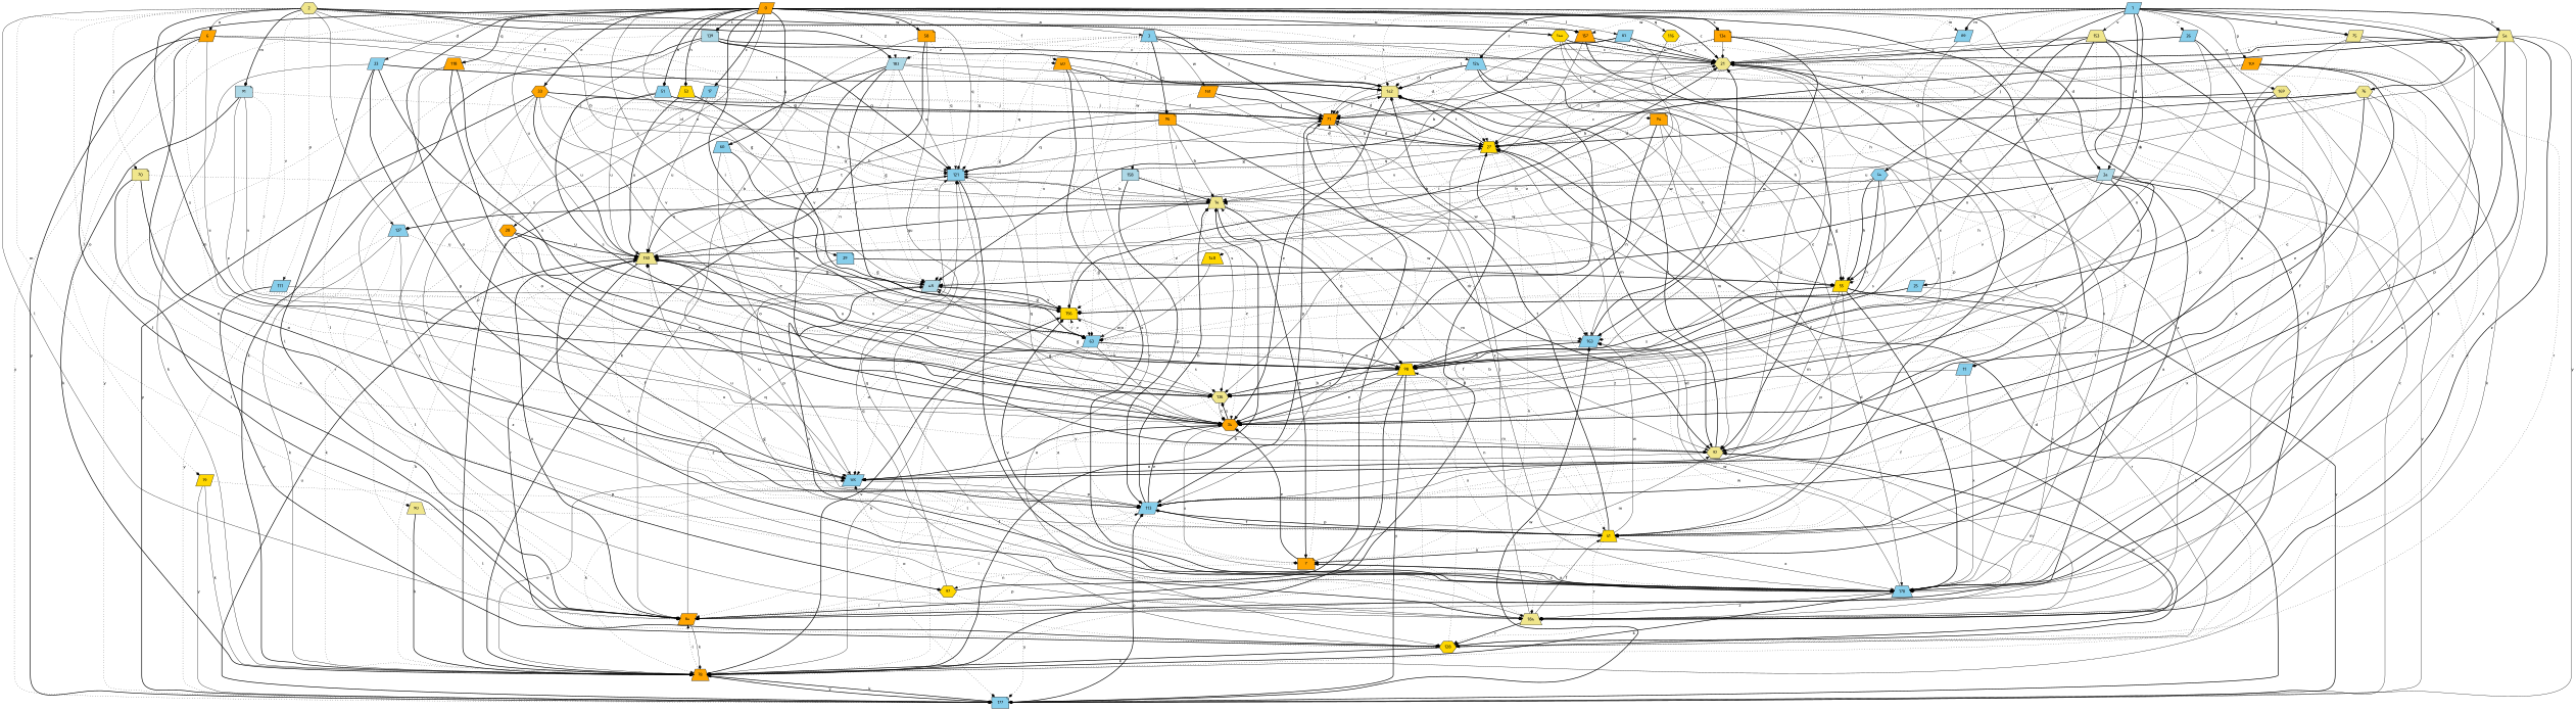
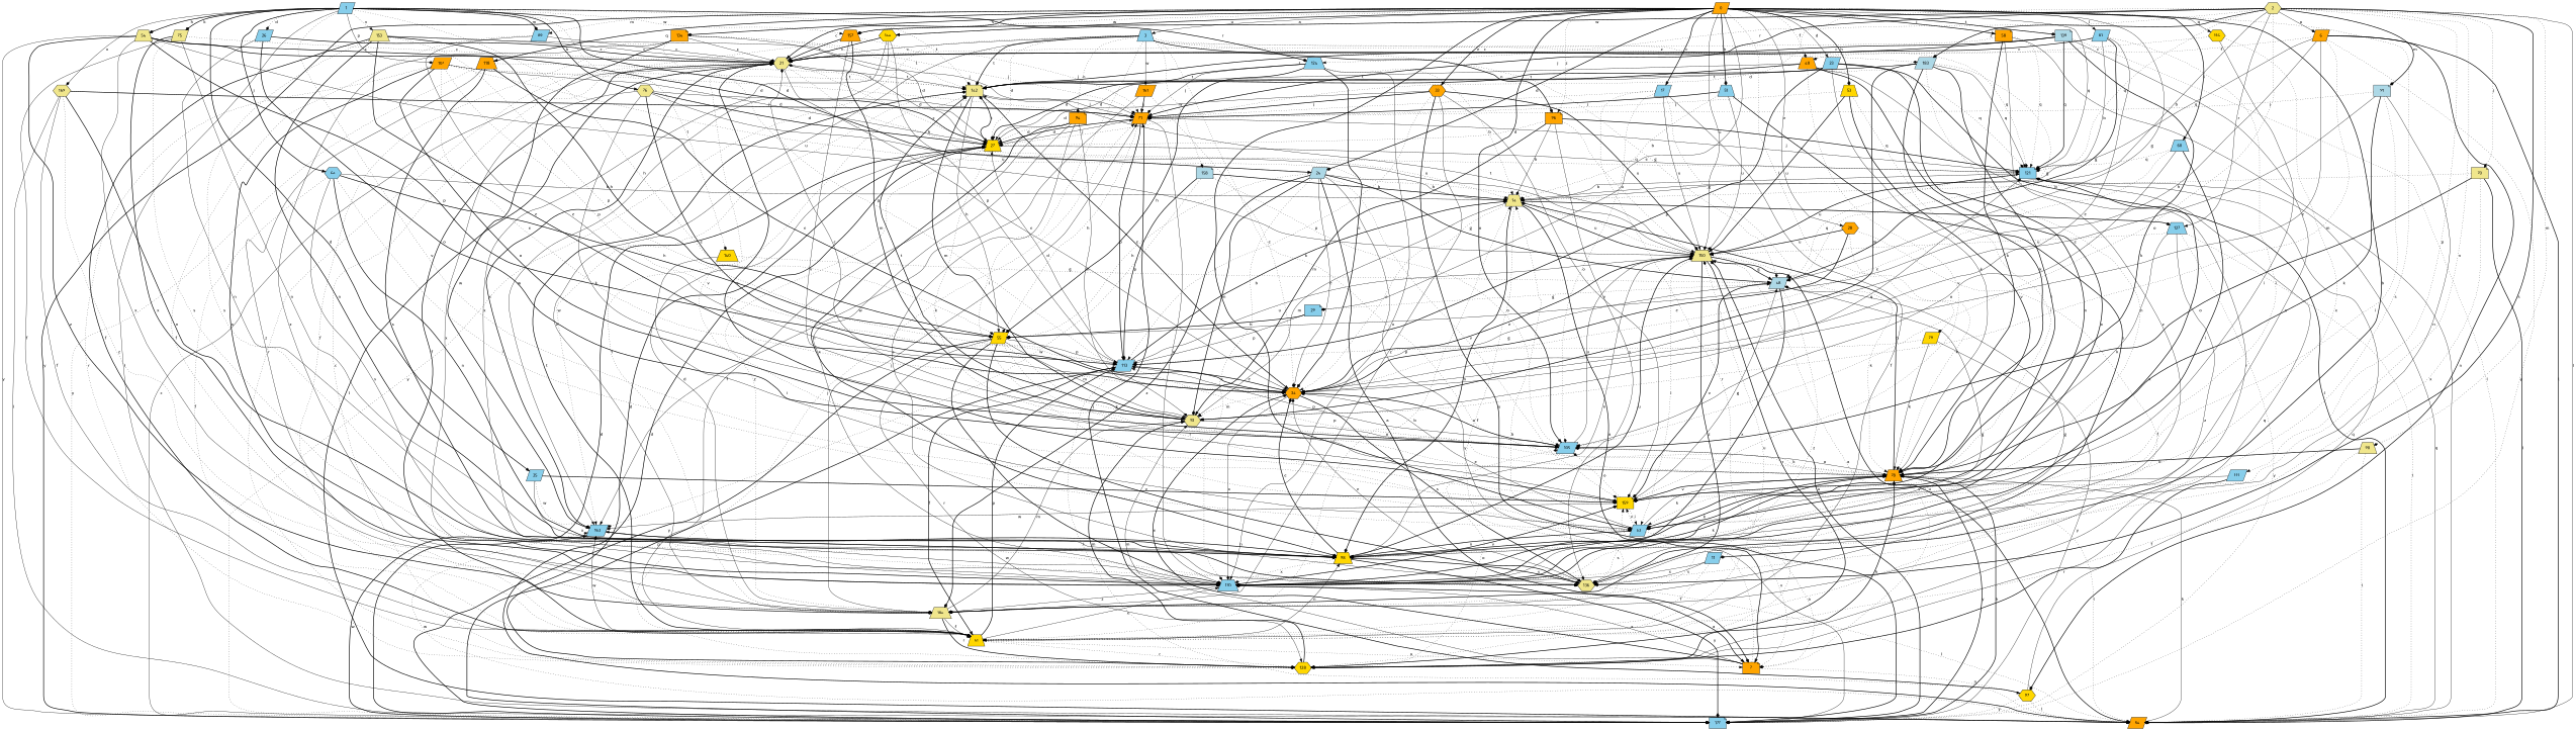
  strict digraph {
    fontname="Fira Sans"
    node [fillcolor=skyblue fontname="Fira Sans" shape=parallelogram style=filled]
    edge [arrowhead=diamond fontname="Fira Sans" style=bold]
    0 [fillcolor=orange]
    3 [shape=trapezium]
    11
    17
    21 [fillcolor=khaki shape=hexagon]
    23
    24 [fillcolor=lightblue]
    28 [fillcolor=orange shape=hexagon]
    29 [shape=note]
    33 [fillcolor=orange shape=hexagon]
    40 [fillcolor=orange shape=trapezium]
    48 [fillcolor=lightblue]
    51 [shape=trapezium]
    53 [fillcolor=gold shape=trapezium]
    58 [fillcolor=orange shape=note]
    60 [shape=trapezium]
    63
    79 [fillcolor=gold]
    83
    89
    105
    116 [fillcolor=gold shape=hexagon]
    118 [fillcolor=orange shape=trapezium]
    121 [shape=note]
    134 [fillcolor=orange shape=note]
    136 [fillcolor=khaki shape=hexagon]
    139 [fillcolor=lightblue shape=note]
    144 [fillcolor=gold shape=hexagon]
    150 [fillcolor=khaki shape=trapezium]
    157 [fillcolor=orange shape=trapezium]
    177 [shape=note]
    183 [fillcolor=lightblue]
    142 [fillcolor=khaki shape=note]
    27 [fillcolor=gold shape=trapezium]
    78 [fillcolor=orange shape=trapezium]
    94 [fillcolor=orange shape=note]
    96 [fillcolor=orange shape=note]
    158 [fillcolor=lightblue shape=note]
    161 [fillcolor=orange]
    184 [fillcolor=khaki shape=trapezium]
    170 [shape=trapezium]
    41 [fillcolor=gold shape=trapezium]
    71 [fillcolor=orange]
    128 [fillcolor=gold shape=hexagon]
    84 [fillcolor=orange]
-   156 [fillcolor=gold shape=note]
+   156 [fillcolor=gold shape=note label=159]
    14 [fillcolor=khaki shape=trapezium]
    34 [fillcolor=orange shape=hexagon]
    98 [fillcolor=gold shape=trapezium]
    113
    55 [fillcolor=gold]
    92 [fillcolor=khaki shape=hexagon]
    7 [fillcolor=orange shape=note]
    163
    1
    25
    26
    54 [fillcolor=khaki shape=trapezium]
    64 [shape=hexagon]
    75 [fillcolor=khaki]
    76 [fillcolor=khaki shape=hexagon]
    107 [fillcolor=orange]
    124 [shape=trapezium]
    140 [fillcolor=gold shape=trapezium]
    153 [fillcolor=khaki shape=trapezium]
    169 [fillcolor=khaki shape=hexagon]
    2 [fillcolor=khaki shape=hexagon]
    6 [fillcolor=orange]
    70 [fillcolor=khaki shape=note]
    90 [fillcolor=khaki shape=trapezium]
    91 [fillcolor=lightblue shape=note]
    111
    127 [shape=trapezium]
    97 [fillcolor=gold shape=hexagon]
    0 -> 3 [arrowhead=normal label=a style=solid]
    0 -> 11 [label=b]
    0 -> 17 [arrowhead=normal label=c]
    0 -> 21 [arrowhead=normal label=c]
    0 -> 23 [arrowhead=normal label=d style=solid]
    0 -> 24 [label=d]
    0 -> 28 [arrowhead=normal label=e style=solid]
    0 -> 29 [label=e style=solid]
    0 -> 33 [arrowhead=normal label=e]
    0 -> 40 [label=f style=dotted]
    0 -> 48 [arrowhead=normal label=g style=solid]
    0 -> 51 [label=h]
    0 -> 53 [label=h]
    0 -> 58 [arrowhead=normal label=i]
    0 -> 60 [arrowhead=normal label=i]
    0 -> 63 [label=i]
    0 -> 79 [label=l style=dotted]
    0 -> 83 [arrowhead=normal label=l style=solid]
    0 -> 89 [arrowhead=normal label=m style=dotted]
    0 -> 105 [arrowhead=normal label=o]
    0 -> 116 [arrowhead=normal label=q style=solid]
    0 -> 118 [arrowhead=normal label=q]
    0 -> 121 [label=q style=solid]
    0 -> 134 [label=s]
    0 -> 136 [arrowhead=normal label=s style=dotted]
    0 -> 139 [label=t]
    0 -> 144 [arrowhead=normal label=u]
    0 -> 150 [label=u style=solid]
    0 -> 157 [label=w style=dotted]
    0 -> 177 [label=y]
-   0 -> 183 [arrowhead=normal label=z style=dotted]
+   0 -> 96 [arrowhead=normal label=z style=dotted]
    3 -> 21 [arrowhead=normal label=c style=solid]
    3 -> 48 [label=g style=dotted]
    3 -> 63 [arrowhead=normal label=i style=dotted]
    3 -> 121 [label=q style=dotted]
    3 -> 177 [label=y style=dotted]
    3 -> 183 [label=z style=dotted]
    3 -> 142 [label=t]
    3 -> 27 [label=d style=dotted]
    3 -> 78 [label=k style=dotted]
    3 -> 94 [label=n style=dotted]
    3 -> 96 [label=n]
    3 -> 158 [label=w style=dotted]
    3 -> 161 [arrowhead=normal label=w style=solid]
    3 -> 184 [arrowhead=normal label=z style=solid]
    11 -> 136 [label=s style=solid]
    11 -> 170 [label=x style=solid]
    11 -> 41 [arrowhead=normal label=f style=dotted]
    17 -> 48 [arrowhead=normal label=g style=dotted]
    17 -> 105 [label=o style=dotted]
    17 -> 150 [arrowhead=normal label=u style=solid]
    17 -> 41 [arrowhead=normal label=f style=solid]
    17 -> 71 [label=j style=dotted]
    17 -> 128 [arrowhead=normal label=r style=dotted]
    21 -> 142 [arrowhead=normal label=t style=solid]
    21 -> 27 [label=d style=solid]
    21 -> 41 [label=f]
    21 -> 84 [arrowhead=normal label=l]
    21 -> 156 [label=v style=dotted]
    21 -> 14 [label=b style=dotted]
    21 -> 34 [label=e style=solid]
    23 -> 142 [arrowhead=normal label=t]
    23 -> 78 [arrowhead=normal label=k style=solid]
    23 -> 84 [arrowhead=normal label=l]
    23 -> 98 [arrowhead=normal label=n]
    23 -> 113 [arrowhead=normal label=p]
    24 -> 48 [arrowhead=normal label=g]
    24 -> 177 [label=y style=solid]
    24 -> 184 [label=z]
    24 -> 170 [label=x style=dotted]
    24 -> 156 [label=v style=dotted]
    24 -> 14 [arrowhead=normal label=b style=solid]
    24 -> 34 [arrowhead=normal label=e style=solid]
    24 -> 55 [label=h style=dotted]
    24 -> 92 [label=m]
    24 -> 7 [label=a]
    28 -> 150 [arrowhead=normal label=u]
    28 -> 78 [label=k style=dotted]
    28 -> 41 [label=f style=dotted]
    28 -> 34 [arrowhead=normal label=e]
-   29 -> 48 [label=g style=dotted]
+   48 -> 29 [label=g style=dotted]
    29 -> 113 [label=p style=solid]
    29 -> 55 [label=h]
    33 -> 150 [label=u]
    33 -> 177 [arrowhead=normal label=y]
    33 -> 27 [arrowhead=normal label=d style=solid]
    33 -> 184 [label=z style=solid]
    33 -> 71 [label=j]
    33 -> 156 [label=v style=solid]
    33 -> 113 [arrowhead=normal label=p style=dotted]
    40 -> 121 [label=q style=dotted]
    40 -> 142 [label=t style=solid]
    40 -> 27 [arrowhead=normal label=d]
    40 -> 170 [arrowhead=normal label=x]
    40 -> 128 [label=r style=solid]
    40 -> 156 [label=v style=dotted]
    48 -> 121 [arrowhead=normal label=q style=dotted]
    48 -> 184 [label=z style=dotted]
    48 -> 170 [arrowhead=normal label=x]
    48 -> 156 [label=v]
    51 -> 136 [label=s]
    51 -> 150 [label=u style=solid]
    51 -> 71 [arrowhead=normal label=j]
    51 -> 14 [label=b style=dotted]
    53 -> 63 [arrowhead=normal label=i style=dotted]
    53 -> 150 [arrowhead=normal label=u]
    53 -> 71 [label=j style=dotted]
    53 -> 156 [label=v]
    58 -> 21 [arrowhead=normal label=c style=dotted]
    58 -> 121 [arrowhead=normal label=q style=dotted]
    58 -> 78 [arrowhead=normal label=k]
    58 -> 184 [label=z style=solid]
    58 -> 84 [label=l style=solid]
    60 -> 63 [label=i]
    60 -> 105 [arrowhead=normal label=o style=solid]
    60 -> 121 [label=q style=dotted]
    60 -> 34 [arrowhead=normal label=e style=dotted]
    63 -> 136 [label=s style=dotted]
    63 -> 78 [label=k style=solid]
    63 -> 156 [arrowhead=normal label=v style=dotted]
    63 -> 34 [label=e style=solid]
    63 -> 98 [arrowhead=normal label=n]
    63 -> 7 [label=a style=dotted]
    79 -> 177 [label=y style=solid]
    79 -> 78 [arrowhead=normal label=k style=solid]
    79 -> 113 [label=p style=dotted]
    83 -> 21 [label=c]
    83 -> 48 [arrowhead=normal label=g]
    83 -> 63 [label=i style=dotted]
    83 -> 14 [arrowhead=normal label=b style=solid]
    83 -> 34 [arrowhead=normal label=e style=solid]
    89 -> 21 [label=c style=solid]
    89 -> 41 [label=f style=dotted]
    89 -> 34 [label=e style=solid]
    105 -> 150 [label=u style=solid]
    105 -> 78 [arrowhead=normal label=k style=dotted]
    105 -> 113 [label=p style=solid]
    116 -> 21 [arrowhead=normal label=c style=dotted]
    116 -> 63 [arrowhead=normal label=i style=solid]
    116 -> 170 [arrowhead=normal label=x style=dotted]
    118 -> 136 [arrowhead=normal label=s]
    118 -> 177 [label=y style=dotted]
    118 -> 142 [arrowhead=normal label=t style=dotted]
    118 -> 184 [arrowhead=normal label=z style=solid]
    118 -> 34 [label=e]
    121 -> 21 [label=c style=dotted]
    121 -> 150 [label=u]
    121 -> 170 [label=x]
    121 -> 71 [label=j style=solid]
    121 -> 14 [label=b style=solid]
    134 -> 21 [label=c style=solid]
    134 -> 142 [label=t style=dotted]
    134 -> 27 [arrowhead=normal label=d style=solid]
    134 -> 184 [label=z style=solid]
    134 -> 41 [arrowhead=normal label=f style=dotted]
    134 -> 71 [label=j style=dotted]
    134 -> 113 [arrowhead=normal label=p style=dotted]
    134 -> 163 [arrowhead=normal label=w]
    136 -> 48 [arrowhead=normal label=g style=solid]
    136 -> 84 [arrowhead=normal label=l style=dotted]
    136 -> 34 [label=e style=solid]
    139 -> 21 [arrowhead=normal label=c]
    139 -> 121 [label=q]
    139 -> 136 [label=s style=solid]
    139 -> 142 [arrowhead=normal label=t]
    139 -> 78 [label=k]
    139 -> 84 [arrowhead=normal label=l style=dotted]
    144 -> 21 [arrowhead=normal label=c]
    144 -> 170 [label=x style=solid]
    144 -> 113 [arrowhead=normal label=p style=solid]
    144 -> 163 [arrowhead=normal label=w style=solid]
    150 -> 48 [arrowhead=normal label=g]
    150 -> 63 [arrowhead=normal label=i style=dotted]
    150 -> 142 [arrowhead=normal label=t style=solid]
    150 -> 78 [arrowhead=normal label=k style=dotted]
    150 -> 184 [arrowhead=normal label=z]
    150 -> 128 [arrowhead=normal label=r]
    150 -> 34 [arrowhead=normal label=e]
    150 -> 98 [arrowhead=normal label=n style=solid]
    150 -> 7 [label=a style=dotted]
    157 -> 21 [arrowhead=normal label=c]
    157 -> 71 [arrowhead=normal label=j style=dotted]
    157 -> 128 [label=r style=dotted]
    157 -> 156 [label=v style=solid]
    157 -> 92 [arrowhead=normal label=m]
    177 -> 21 [arrowhead=normal label=c style=solid]
    177 -> 150 [label=u]
    177 -> 27 [arrowhead=normal label=d]
    177 -> 78 [arrowhead=normal label=k]
    177 -> 113 [label=p]
    177 -> 163 [arrowhead=normal label=w]
    183 -> 48 [label=g style=dotted]
    183 -> 63 [label=i]
    183 -> 121 [label=q style=solid]
    183 -> 142 [arrowhead=normal label=t style=solid]
    183 -> 27 [arrowhead=normal label=d style=solid]
    183 -> 78 [arrowhead=normal label=k]
    183 -> 98 [label=n style=dotted]
    183 -> 92 [arrowhead=normal label=m]
    142 -> 71 [arrowhead=normal label=j style=solid]
    142 -> 34 [arrowhead=normal label=e]
    142 -> 55 [arrowhead=normal label=h style=solid]
    142 -> 92 [arrowhead=normal label=m]
    142 -> 163 [arrowhead=normal label=w style=dotted]
    27 -> 121 [label=q style=solid]
    27 -> 142 [label=t]
    27 -> 78 [arrowhead=normal label=k style=dotted]
    27 -> 184 [label=z style=dotted]
    27 -> 71 [arrowhead=normal label=j style=solid]
    78 -> 105 [label=o style=solid]
    78 -> 177 [label=y]
    78 -> 84 [arrowhead=normal label=l style=dotted]
    78 -> 156 [arrowhead=normal label=v]
    78 -> 14 [label=b]
    78 -> 113 [arrowhead=normal label=p style=dotted]
    94 -> 136 [label=s style=solid]
    94 -> 27 [arrowhead=normal label=d style=dotted]
    94 -> 170 [arrowhead=normal label=x style=solid]
    94 -> 41 [label=f style=solid]
    94 -> 98 [label=n]
    94 -> 92 [label=m style=solid]
    96 -> 121 [label=q]
    96 -> 136 [label=s style=solid]
    96 -> 150 [arrowhead=normal label=u style=dotted]
    96 -> 27 [label=d style=dotted]
    96 -> 14 [label=b style=solid]
    96 -> 92 [arrowhead=normal label=m]
    158 -> 105 [arrowhead=normal label=o style=dotted]
    158 -> 14 [label=b]
    158 -> 113 [label=p]
    158 -> 163 [label=w style=dotted]
    161 -> 71 [arrowhead=normal label=j]
    161 -> 34 [label=e style=dotted]
    161 -> 163 [arrowhead=normal label=w style=solid]
    184 -> 142 [arrowhead=normal label=t style=dotted]
    184 -> 27 [label=d style=solid]
    184 -> 41 [arrowhead=normal label=f style=solid]
    184 -> 71 [arrowhead=normal label=j style=solid]
    184 -> 128 [label=r]
    184 -> 92 [arrowhead=normal label=m style=solid]
    170 -> 48 [label=g style=solid]
    170 -> 78 [arrowhead=normal label=k]
    170 -> 184 [label=z style=solid]
    170 -> 156 [label=v]
    170 -> 7 [arrowhead=normal label=a]
    170 -> 163 [arrowhead=normal label=w style=solid]
    41 -> 150 [label=u style=dotted]
    41 -> 142 [label=t]
    41 -> 170 [arrowhead=normal label=x style=solid]
    41 -> 128 [arrowhead=normal label=r style=dotted]
    41 -> 14 [arrowhead=normal label=b style=dotted]
    41 -> 98 [arrowhead=normal label=n style=solid]
    41 -> 113 [label=p]
    41 -> 7 [arrowhead=normal label=a style=dotted]
    41 -> 163 [label=w style=solid]
    71 -> 27 [arrowhead=normal label=d]
    71 -> 170 [label=x style=solid]
    71 -> 113 [arrowhead=normal label=p]
    71 -> 55 [label=h style=dotted]
    128 -> 21 [arrowhead=normal label=c style=dotted]
    128 -> 105 [label=o style=dotted]
    128 -> 121 [label=q style=solid]
    128 -> 27 [arrowhead=normal label=d]
    128 -> 78 [arrowhead=normal label=k]
    128 -> 71 [arrowhead=normal label=j style=dotted]
    128 -> 92 [arrowhead=normal label=m]
    84 -> 121 [arrowhead=normal label=q style=solid]
    84 -> 150 [arrowhead=normal label=u]
    84 -> 27 [arrowhead=normal label=d]
    84 -> 78 [label=k style=solid]
    84 -> 163 [arrowhead=normal label=w style=dotted]
    156 -> 21 [arrowhead=normal label=c]
    156 -> 48 [arrowhead=normal label=g style=solid]
    156 -> 63 [arrowhead=normal label=i style=dotted]
    156 -> 105 [label=o style=dotted]
    156 -> 163 [label=w style=solid]
    14 -> 150 [arrowhead=normal label=u]
    14 -> 41 [arrowhead=normal label=f style=dotted]
    14 -> 34 [arrowhead=normal label=e style=dotted]
    14 -> 98 [label=n]
    14 -> 92 [arrowhead=normal label=m style=solid]
    14 -> 7 [arrowhead=normal label=a]
    14 -> 127 [label=r]
    34 -> 48 [arrowhead=normal label=g style=solid]
    34 -> 105 [arrowhead=normal label=o]
    34 -> 136 [label=s]
    34 -> 170 [label=x style=solid]
    34 -> 92 [arrowhead=normal label=m style=dotted]
    98 -> 136 [arrowhead=normal label=s]
    98 -> 150 [label=u]
    98 -> 177 [label=y]
    98 -> 78 [label=k]
    98 -> 170 [label=x style=dotted]
    98 -> 34 [label=e]
    113 -> 150 [label=u style=solid]
    113 -> 27 [arrowhead=normal label=d style=solid]
    113 -> 41 [arrowhead=normal label=f]
    113 -> 84 [label=l style=dotted]
    113 -> 14 [label=b]
    113 -> 34 [arrowhead=normal label=e]
    55 -> 63 [label=i style=dotted]
    55 -> 136 [label=s]
    55 -> 177 [arrowhead=normal label=y]
    55 -> 78 [label=k style=dotted]
    55 -> 170 [label=x]
    55 -> 128 [arrowhead=normal label=r style=solid]
    55 -> 113 [arrowhead=normal label=p style=solid]
    55 -> 92 [arrowhead=normal label=m style=solid]
    92 -> 21 [label=c style=solid]
    92 -> 105 [arrowhead=normal label=o style=solid]
    92 -> 121 [label=q style=solid]
    92 -> 142 [label=t]
    7 -> 170 [label=x style=solid]
    7 -> 156 [arrowhead=normal label=v style=dotted]
    7 -> 14 [arrowhead=normal label=b style=dotted]
    7 -> 34 [label=e]
    7 -> 92 [arrowhead=normal label=m style=solid]
    7 -> 97 [arrowhead=normal label=n style=dotted]
    163 -> 21 [arrowhead=normal label=c]
    163 -> 98 [label=n]
    1 -> 24 [arrowhead=normal label=d]
    1 -> 89 [label=m]
    1 -> 157 [arrowhead=normal label=w style=dotted]
    1 -> 142 [label=t style=dotted]
    1 -> 84 [arrowhead=normal label=l style=solid]
    1 -> 156 [label=v style=dotted]
    1 -> 55 [label=h style=dotted]
    1 -> 25 [arrowhead=normal label=d]
    1 -> 26 [label=d style=dotted]
    1 -> 54 [label=h]
    1 -> 64 [arrowhead=normal label=j]
    1 -> 75 [label=k]
    1 -> 76 [arrowhead=normal label=k]
    1 -> 107 [label=p style=solid]
    1 -> 124 [label=r]
    1 -> 140 [label=t style=dotted]
-   1 -> 153 [arrowhead=normal label=v style=solid]
+   1 -> 153 [arrowhead=normal label=v style=dotted]
    1 -> 169 [label=x style=solid]
    25 -> 170 [arrowhead=normal label=x style=solid]
    25 -> 156 [label=v]
    25 -> 163 [label=w style=dotted]
    26 -> 21 [arrowhead=normal label=c]
    26 -> 105 [label=o]
    26 -> 98 [arrowhead=normal label=n style=solid]
    54 -> 21 [arrowhead=normal label=c]
    54 -> 150 [arrowhead=normal label=u style=solid]
    54 -> 177 [arrowhead=normal label=y style=solid]
    54 -> 27 [label=d]
    54 -> 184 [label=z]
    54 -> 170 [label=x style=solid]
    54 -> 113 [arrowhead=normal label=p]
    64 -> 63 [label=i style=dotted]
    64 -> 136 [arrowhead=normal label=s style=solid]
    64 -> 41 [arrowhead=normal label=f style=dotted]
    64 -> 14 [arrowhead=normal label=b style=solid]
    64 -> 98 [arrowhead=normal label=n]
    64 -> 55 [label=h]
    75 -> 21 [arrowhead=normal label=c style=dotted]
    75 -> 136 [arrowhead=normal label=s style=dotted]
    75 -> 170 [label=x]
    75 -> 41 [arrowhead=normal label=f style=solid]
    75 -> 98 [arrowhead=normal label=n style=solid]
    76 -> 150 [label=u style=solid]
    76 -> 27 [label=d]
    76 -> 78 [label=k style=solid]
    76 -> 170 [arrowhead=normal label=x style=solid]
    76 -> 71 [arrowhead=normal label=j style=solid]
    76 -> 34 [arrowhead=normal label=e]
    107 -> 105 [arrowhead=normal label=o]
    107 -> 150 [arrowhead=normal label=u style=dotted]
    107 -> 142 [label=t style=dotted]
    107 -> 27 [label=d style=solid]
    107 -> 170 [arrowhead=normal label=x]
    107 -> 71 [label=j style=dotted]
    107 -> 128 [arrowhead=normal label=r style=dotted]
    107 -> 34 [arrowhead=normal label=e style=dotted]
    107 -> 113 [label=p style=dotted]
    124 -> 142 [arrowhead=normal label=t]
    124 -> 170 [arrowhead=normal label=x style=solid]
    124 -> 71 [label=j style=solid]
    124 -> 14 [arrowhead=normal label=b style=dotted]
    124 -> 34 [label=e]
    124 -> 55 [label=h]
    140 -> 48 [arrowhead=normal label=g style=dotted]
    140 -> 63 [arrowhead=normal label=i style=solid]
    153 -> 21 [arrowhead=normal label=c style=solid]
    153 -> 136 [label=s style=dotted]
    153 -> 41 [label=f]
    153 -> 71 [arrowhead=normal label=j style=solid]
    153 -> 34 [label=e]
    153 -> 98 [label=n]
    153 -> 113 [arrowhead=normal label=p style=dotted]
    153 -> 55 [arrowhead=normal label=h]
    169 -> 184 [label=z style=dotted]
    169 -> 41 [arrowhead=normal label=f style=solid]
    169 -> 71 [label=j]
    169 -> 84 [label=l style=solid]
    169 -> 98 [label=n]
    2 -> 105 [label=o style=dotted]
    2 -> 121 [arrowhead=normal label=q style=dotted]
    2 -> 136 [arrowhead=normal label=s]
    2 -> 157 [label=w]
    2 -> 183 [label=z]
    2 -> 27 [arrowhead=normal label=d style=dotted]
    2 -> 71 [arrowhead=normal label=j]
    2 -> 84 [arrowhead=normal label=l style=solid]
    2 -> 156 [label=v style=dotted]
    2 -> 14 [arrowhead=normal label=b style=solid]
    2 -> 124 [arrowhead=normal label=r style=dotted]
    2 -> 6 [label=a style=solid]
    2 -> 70 [label=j style=dotted]
    2 -> 90 [label=m style=dotted]
    2 -> 91 [label=m]
    2 -> 111 [arrowhead=normal label=p style=dotted]
    2 -> 127 [arrowhead=normal label=r style=solid]
    6 -> 40 [label=f style=dotted]
    6 -> 121 [arrowhead=normal label=q style=solid]
    6 -> 177 [label=y style=dotted]
    6 -> 84 [label=l]
    6 -> 34 [arrowhead=normal label=e style=solid]
    6 -> 55 [arrowhead=normal label=h style=solid]
    6 -> 92 [label=m style=dotted]
    6 -> 97 [label=n]
    70 -> 105 [label=o]
    70 -> 170 [label=x style=dotted]
    70 -> 84 [label=l]
    70 -> 14 [label=b style=dotted]
    90 -> 78 [arrowhead=normal label=k]
    90 -> 41 [arrowhead=normal label=f style=dotted]
    90 -> 84 [label=l style=dotted]
    91 -> 63 [label=i style=dotted]
    91 -> 78 [arrowhead=normal label=k]
    91 -> 71 [label=j style=dotted]
    91 -> 34 [label=e style=solid]
    91 -> 98 [label=n style=solid]
    111 -> 128 [arrowhead=normal label=r]
    111 -> 156 [label=v style=solid]
    127 -> 150 [arrowhead=normal label=u style=dotted]
    127 -> 177 [label=y style=dotted]
    127 -> 78 [arrowhead=normal label=k style=solid]
    127 -> 184 [label=z style=solid]
    127 -> 84 [label=l style=dotted]
    97 -> 121 [arrowhead=normal label=q style=solid]
    97 -> 177 [label=y style=dotted]
    97 -> 71 [arrowhead=normal label=j]
    97 -> 84 [label=l style=dotted]
  }
